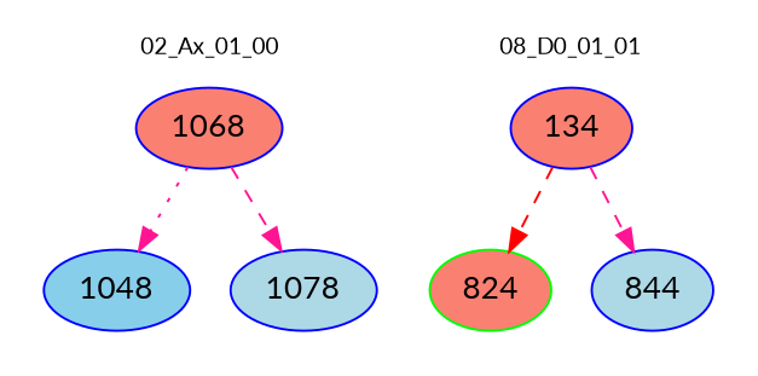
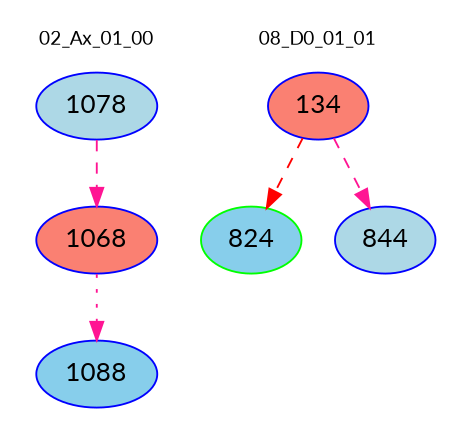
  digraph {
    fontname=Lato
    node [color=blue fillcolor=salmon fontname=Lato style=filled]
    edge [color=deeppink fontname=Lato style=dashed]
    n1 [label=1068]
-   n2 [fillcolor=skyblue label=1048]
+   n2 [fillcolor=skyblue label=1088]
    n3 [fillcolor=lightblue label=1078]
    n4 [label=134]
-   n5 [color=green label=824]
+   n5 [color=green fillcolor=skyblue label=824]
    n6 [fillcolor=lightblue label=844]
    subgraph cluster_1 {
      color=white
      fontsize=10
      label="02_Ax_01_00"
      n1
      n2
      n3
    }
    subgraph cluster_2 {
      color=white
      fontsize=10
      label="08_D0_01_01"
      n4
      n5
      n6
    }
    n1 -> n2 [style=dotted]
-   n1 -> n3
+   n3 -> n1
    n4 -> n5 [color=red]
    n4 -> n6
  }
